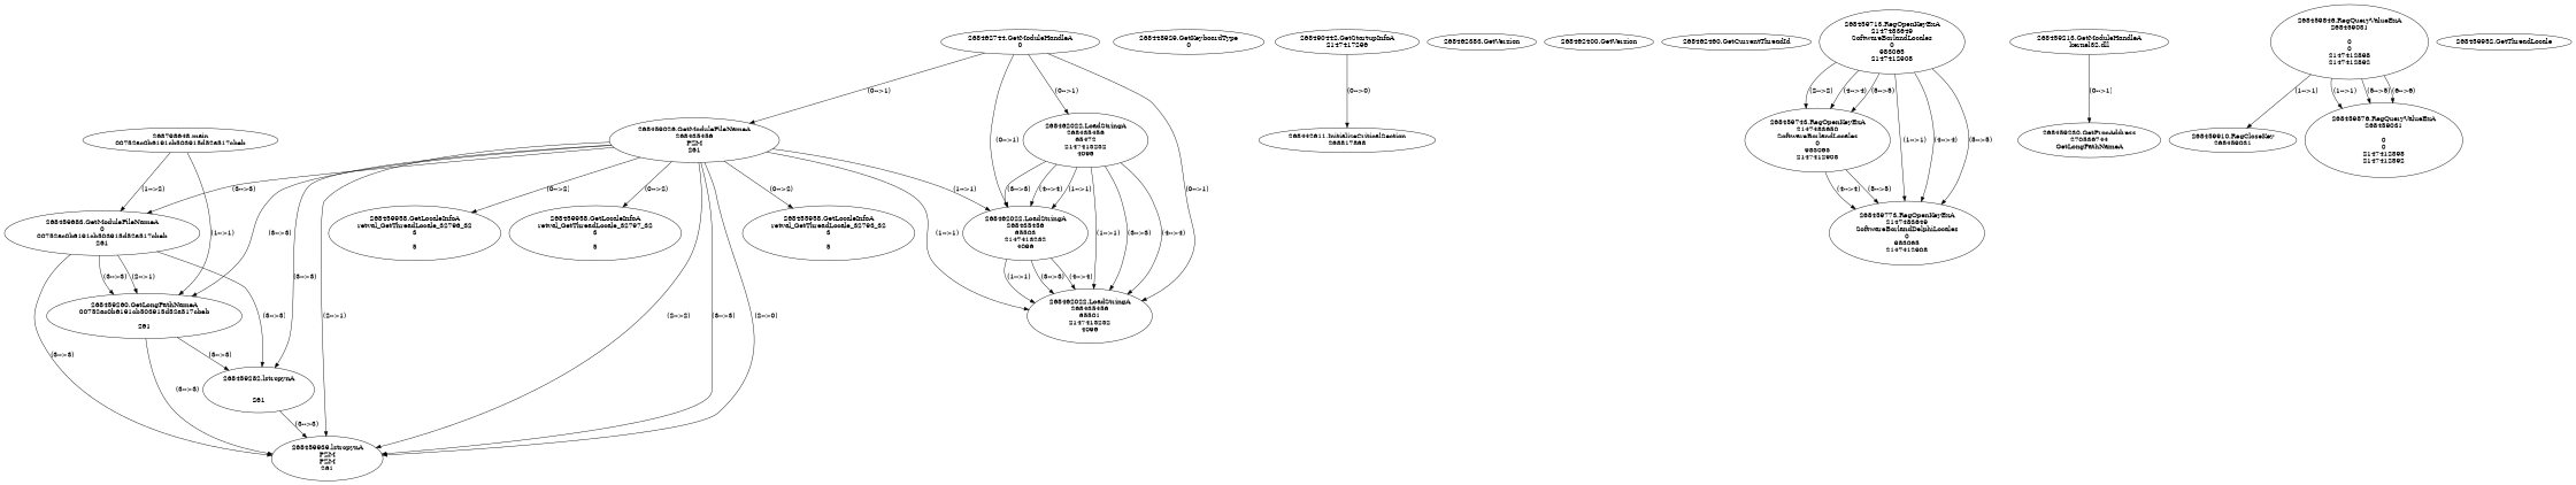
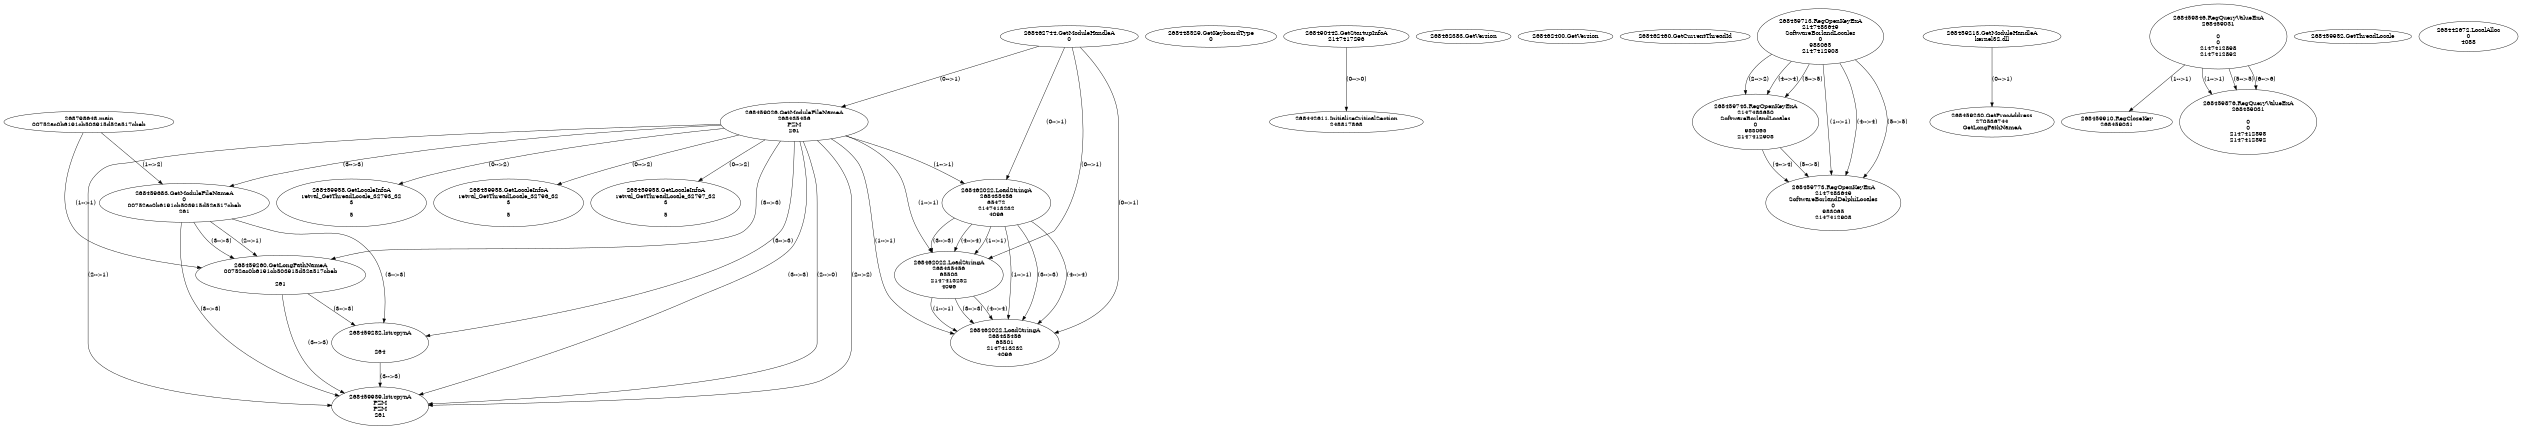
  digraph {
    n1 [label="268798648.main\n00752ac0b6191cb503915d52a517cbeb"]
    n2 [label="268459683.GetModuleFileNameA\n0\n00752ac0b6191cb503915d52a517cbeb\n261"]
    n3 [label="268459260.GetLongPathNameA\n00752ac0b6191cb503915d52a517cbeb\n\n261"]
-   n4 [label="268459282.lstrcpynA\n\n\n261"]
+   n4 [label="268459282.lstrcpynA\n\n\n264"]
    n5 [label="268459939.lstrcpynA\nPZM\nPZM\n261"]
    n6 [label="268462744.GetModuleHandleA\n0"]
    n7 [label="268459026.GetModuleFileNameA\n268435456\nPZM\n261"]
    n8 [label="268462022.LoadStringA\n268435456\n65472\n2147413232\n4096"]
    n9 [label="268462022.LoadStringA\n268435456\n65503\n2147413232\n4096"]
    n10 [label="268462022.LoadStringA\n268435456\n65501\n2147413232\n4096"]
-   n11 [label="268455958.GetLocaleInfoA\nretval_GetThreadLocale_32793_32\n3\n\n5"]
+   n11 [label="268459958.GetLocaleInfoA\nretval_GetThreadLocale_32793_32\n3\n\n5"]
    n12 [label="268459958.GetLocaleInfoA\nretval_GetThreadLocale_32796_32\n3\n\n5"]
    n13 [label="268459958.GetLocaleInfoA\nretval_GetThreadLocale_32797_32\n3\n\n5"]
-   n14 [label="268448929.GetKeyboardType\n0"]
+   n14 [label="268448529.GetKeyboardType\n0"]
    n15 [label="268490442.GetStartupInfoA\n2147417296"]
-   n16 [label="268442611.InitializeCriticalSection\n268817868"]
+   n16 [label="268442611.InitializeCriticalSection\n248817868"]
    n17 [label="268462383.GetVersion\n"]
    n18 [label="268462400.GetVersion\n"]
    n19 [label="268462460.GetCurrentThreadId\n"]
    n20 [label="268459713.RegOpenKeyExA\n2147483649\nSoftware\Borland\Locales\n0\n983065\n2147412908"]
    n21 [label="268459743.RegOpenKeyExA\n2147483650\nSoftware\Borland\Locales\n0\n983065\n2147412908"]
    n22 [label="268459773.RegOpenKeyExA\n2147483649\nSoftware\Borland\Delphi\Locales\n0\n983065\n2147412908"]
    n23 [label="268459213.GetModuleHandleA\nkernel32.dll"]
    n24 [label="268459230.GetProcAddress\n270536744\nGetLongPathNameA"]
    n25 [label="268459846.RegQueryValueExA\n268459031\n\n0\n0\n2147412898\n2147412892"]
    n26 [label="268459910.RegCloseKey\n268459031"]
    n27 [label="268459876.RegQueryValueExA\n268459031\n\n0\n0\n2147412898\n2147412892"]
    n28 [label="268459952.GetThreadLocale\n"]
+   n29 [label="268442672.LocalAlloc\n0\n4088"]
    n1 -> n2 [label="(1-->2)"]
    n1 -> n3 [label="(1-->1)"]
    n2 -> n3 [label="(2-->1)"]
    n2 -> n3 [label="(3-->3)"]
    n2 -> n4 [label="(3-->3)"]
    n2 -> n5 [label="(3-->3)"]
    n3 -> n4 [label="(3-->3)"]
    n3 -> n5 [label="(3-->3)"]
    n4 -> n5 [label="(3-->3)"]
    n6 -> n7 [label="(0-->1)"]
    n6 -> n8 [label="(0-->1)"]
    n6 -> n9 [label="(0-->1)"]
    n6 -> n10 [label="(0-->1)"]
    n7 -> n2 [label="(3-->3)"]
    n7 -> n3 [label="(3-->3)"]
    n7 -> n4 [label="(3-->3)"]
    n7 -> n5 [label="(2-->1)"]
    n7 -> n5 [label="(2-->2)"]
    n7 -> n5 [label="(3-->3)"]
    n7 -> n5 [label="(2-->0)"]
+   n7 -> n8 [label="(1-->1)"]
    n7 -> n9 [label="(1-->1)"]
    n7 -> n10 [label="(1-->1)"]
    n7 -> n11 [label="(0-->2)"]
    n7 -> n12 [label="(0-->2)"]
    n7 -> n13 [label="(0-->2)"]
    n8 -> n9 [label="(1-->1)"]
    n8 -> n9 [label="(3-->3)"]
    n8 -> n9 [label="(4-->4)"]
    n8 -> n10 [label="(1-->1)"]
    n8 -> n10 [label="(3-->3)"]
    n8 -> n10 [label="(4-->4)"]
    n9 -> n10 [label="(1-->1)"]
    n9 -> n10 [label="(3-->3)"]
    n9 -> n10 [label="(4-->4)"]
    n15 -> n16 [label="(0-->0)"]
    n20 -> n21 [label="(2-->2)"]
    n20 -> n21 [label="(4-->4)"]
    n20 -> n21 [label="(5-->5)"]
    n20 -> n22 [label="(1-->1)"]
    n20 -> n22 [label="(4-->4)"]
    n20 -> n22 [label="(5-->5)"]
    n21 -> n22 [label="(4-->4)"]
    n21 -> n22 [label="(5-->5)"]
    n23 -> n24 [label="(0-->1)"]
    n25 -> n26 [label="(1-->1)"]
    n25 -> n27 [label="(1-->1)"]
    n25 -> n27 [label="(5-->5)"]
    n25 -> n27 [label="(6-->6)"]
  }
